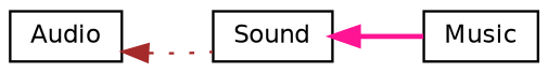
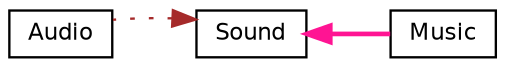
  digraph {
    rankdir=LR
    node [color=black fillcolor=white fontname=Helvetica fontsize=10 shape=record style=filled]
    edge [dir=back fontname=Helvetica fontsize=10 labelfontname=Helvetica labelfontsize=10]
    n1 [height=0.2 label=Audio width=0.4]
    n2 [height=0.2 label=Sound width=0.4]
    n3 [height=0.2 label=Music width=0.4]
-   n1 -> n2 [color=brown style=dotted]
+   n2 -> n1 [color=brown style=dotted]
    n2 -> n3 [color=deeppink style=bold]
  }
